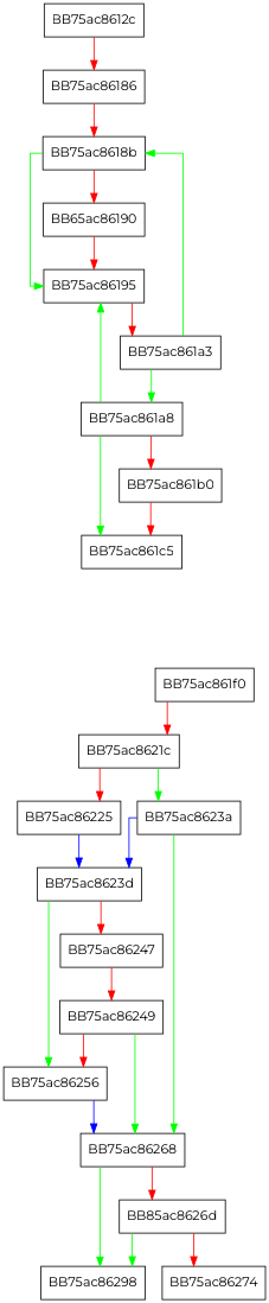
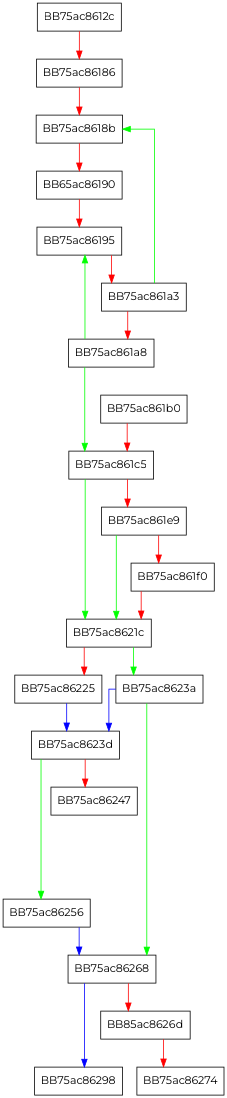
  digraph {
    fontname=Montserrat
    splines=ortho
    node [fontname=Montserrat shape=box]
    edge [color=red fontname=Montserrat]
    BB75ac8612c
    BB75ac86186
    BB75ac8618b
    BB75ac86195
    n5 [label=BB65ac86190]
    BB75ac861a3
    BB75ac861a8
    BB75ac861c5
    BB75ac861b0
    BB75ac8621c
+   BB75ac861e9
    BB75ac8623a
    BB75ac86225
    BB75ac861f0
    BB75ac8623d
    BB75ac86268
    BB75ac86256
    BB75ac86247
-   BB75ac86249
    BB75ac86298
    n21 [label=BB85ac8626d]
    BB75ac86274
    BB75ac8612c -> BB75ac86186
    BB75ac86186 -> BB75ac8618b
-   BB75ac8618b -> BB75ac86195 [color=green]
    BB75ac8618b -> n5
    BB75ac86195 -> BB75ac861a3
    n5 -> BB75ac86195
    BB75ac861a3 -> BB75ac8618b [color=green]
-   BB75ac861a3 -> BB75ac861a8 [color=green]
+   BB75ac861a3 -> BB75ac861a8
    BB75ac861a8 -> BB75ac86195 [color=green]
    BB75ac861a8 -> BB75ac861c5 [color=green]
-   BB75ac861a8 -> BB75ac861b0
+   BB75ac861c5 -> BB75ac8621c [color=green]
+   BB75ac861c5 -> BB75ac861e9
    BB75ac861b0 -> BB75ac861c5
    BB75ac8621c -> BB75ac8623a [color=green]
    BB75ac8621c -> BB75ac86225
+   BB75ac861e9 -> BB75ac8621c [color=green]
+   BB75ac861e9 -> BB75ac861f0
    BB75ac8623a -> BB75ac8623d [color=blue]
    BB75ac8623a -> BB75ac86268 [color=green]
    BB75ac86225 -> BB75ac8623d [color=blue]
    BB75ac861f0 -> BB75ac8621c
    BB75ac8623d -> BB75ac86256 [color=green]
    BB75ac8623d -> BB75ac86247
-   BB75ac86268 -> BB75ac86298 [color=green]
+   BB75ac86268 -> BB75ac86298 [color=blue]
    BB75ac86268 -> n21
    BB75ac86256 -> BB75ac86268 [color=blue]
-   BB75ac86247 -> BB75ac86249
-   BB75ac86249 -> BB75ac86268 [color=green]
-   BB75ac86249 -> BB75ac86256
-   n21 -> BB75ac86298 [color=green]
    n21 -> BB75ac86274
  }
